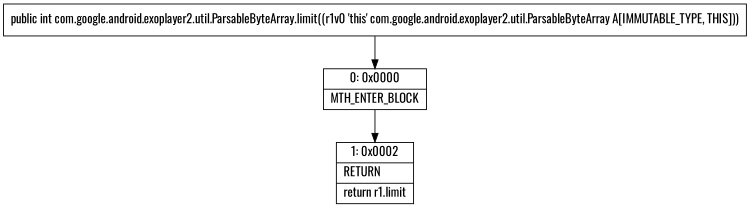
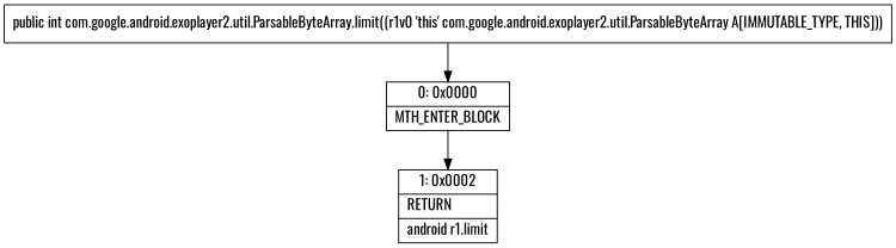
  digraph {
    fontname=Oswald
    node [shape=record fontname=Oswald]
    edge [fontname=Oswald]
    n1 [label="{0\:\ 0x0000|MTH_ENTER_BLOCK\l}"]
-   n2 [label="{1\:\ 0x0002|RETURN\l|return r1.limit\l}"]
+   n2 [label="{1\:\ 0x0002|RETURN\l|android r1.limit\l}"]
    n3 [label="{public int com.google.android.exoplayer2.util.ParsableByteArray.limit((r1v0 'this' com.google.android.exoplayer2.util.ParsableByteArray A[IMMUTABLE_TYPE, THIS])) }"]
    n1 -> n2
    n3 -> n1
  }
